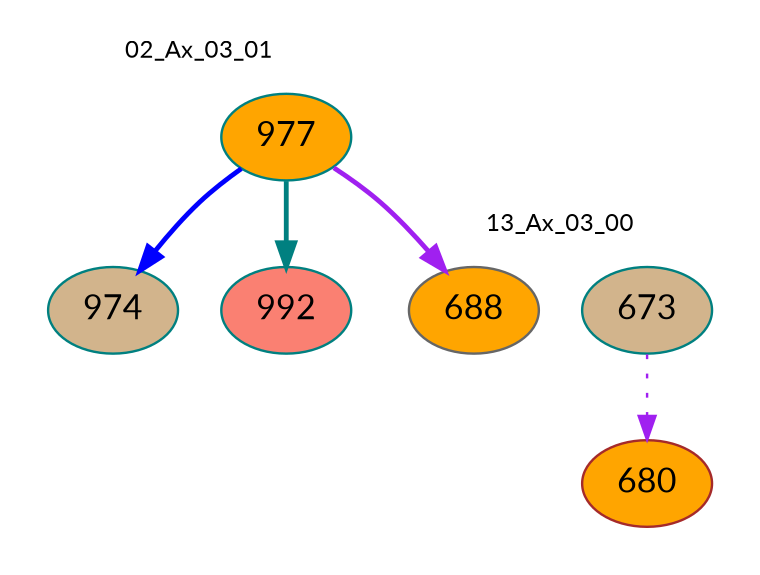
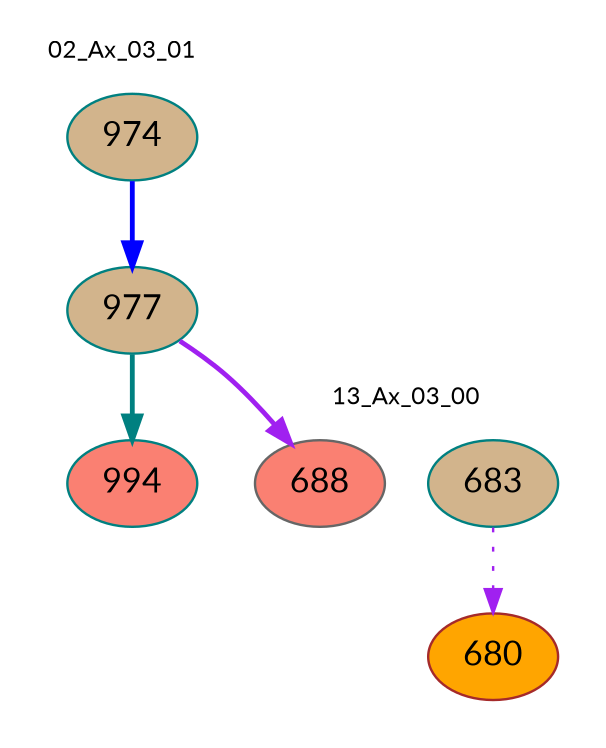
  digraph {
    fontname=Lato
    node [color=teal fillcolor=tan fontname=Lato style=filled]
    edge [color=purple fontname=Lato style=bold]
-   n1 [label=673]
+   n1 [label=683]
    n2 [color=brown fillcolor=orange label=680]
-   n3 [color=gray40 fillcolor=orange label=688]
-   n4 [fillcolor=orange label=977]
+   n3 [color=gray40 fillcolor=salmon label=688]
+   n4 [label=977]
    n5 [label=974]
-   n6 [fillcolor=salmon label=992]
+   n6 [fillcolor=salmon label=994]
    subgraph cluster_1 {
      color=white
      fontsize=10
      label="13_Ax_03_00"
      n1
      n2
      n3
    }
    subgraph cluster_2 {
      color=white
      fontsize=10
      label="02_Ax_03_01"
      n4
      n5
      n6
    }
    n1 -> n2 [style=dotted]
    n4 -> n3
-   n4 -> n5 [color=blue]
+   n5 -> n4 [color=blue]
    n4 -> n6 [color=teal]
  }
